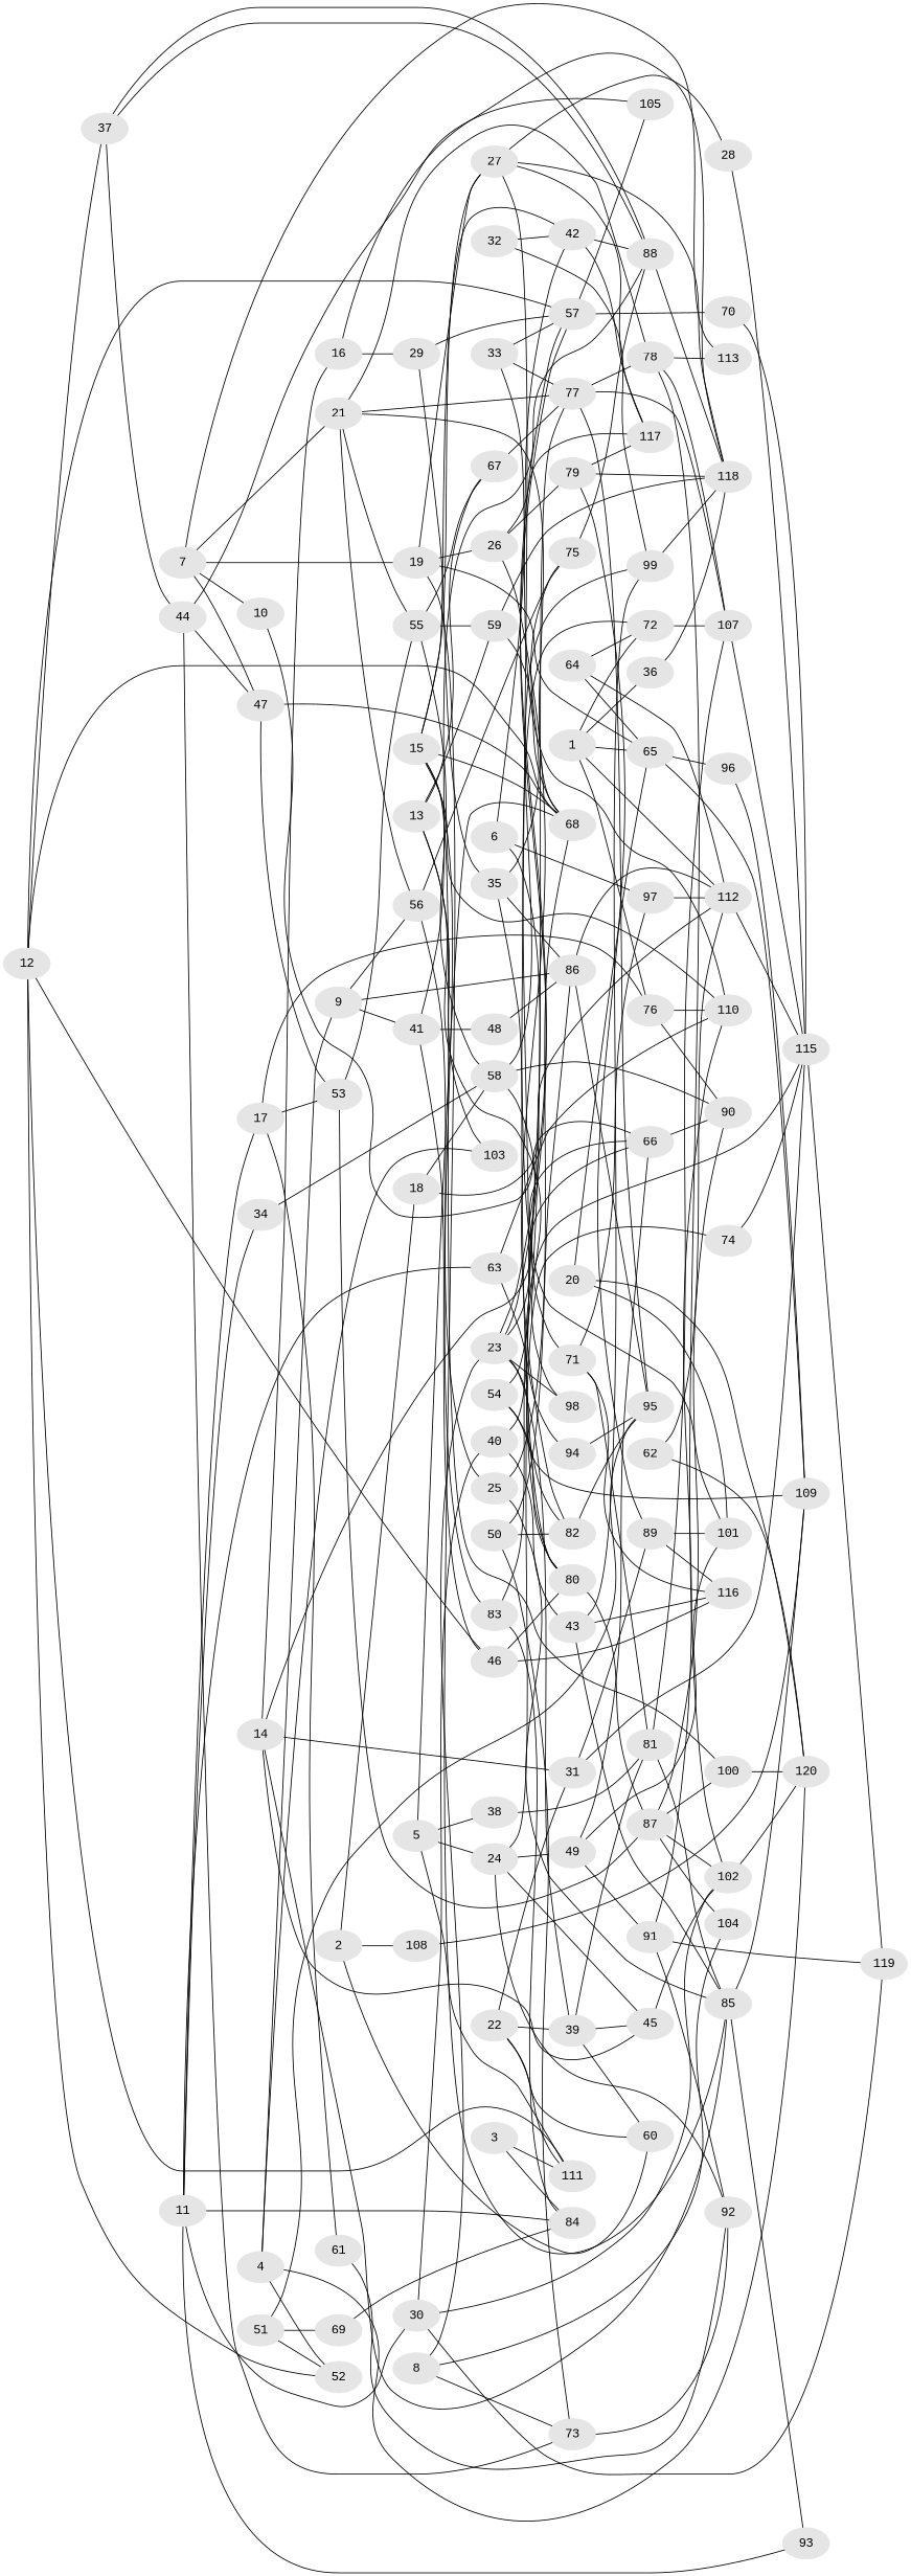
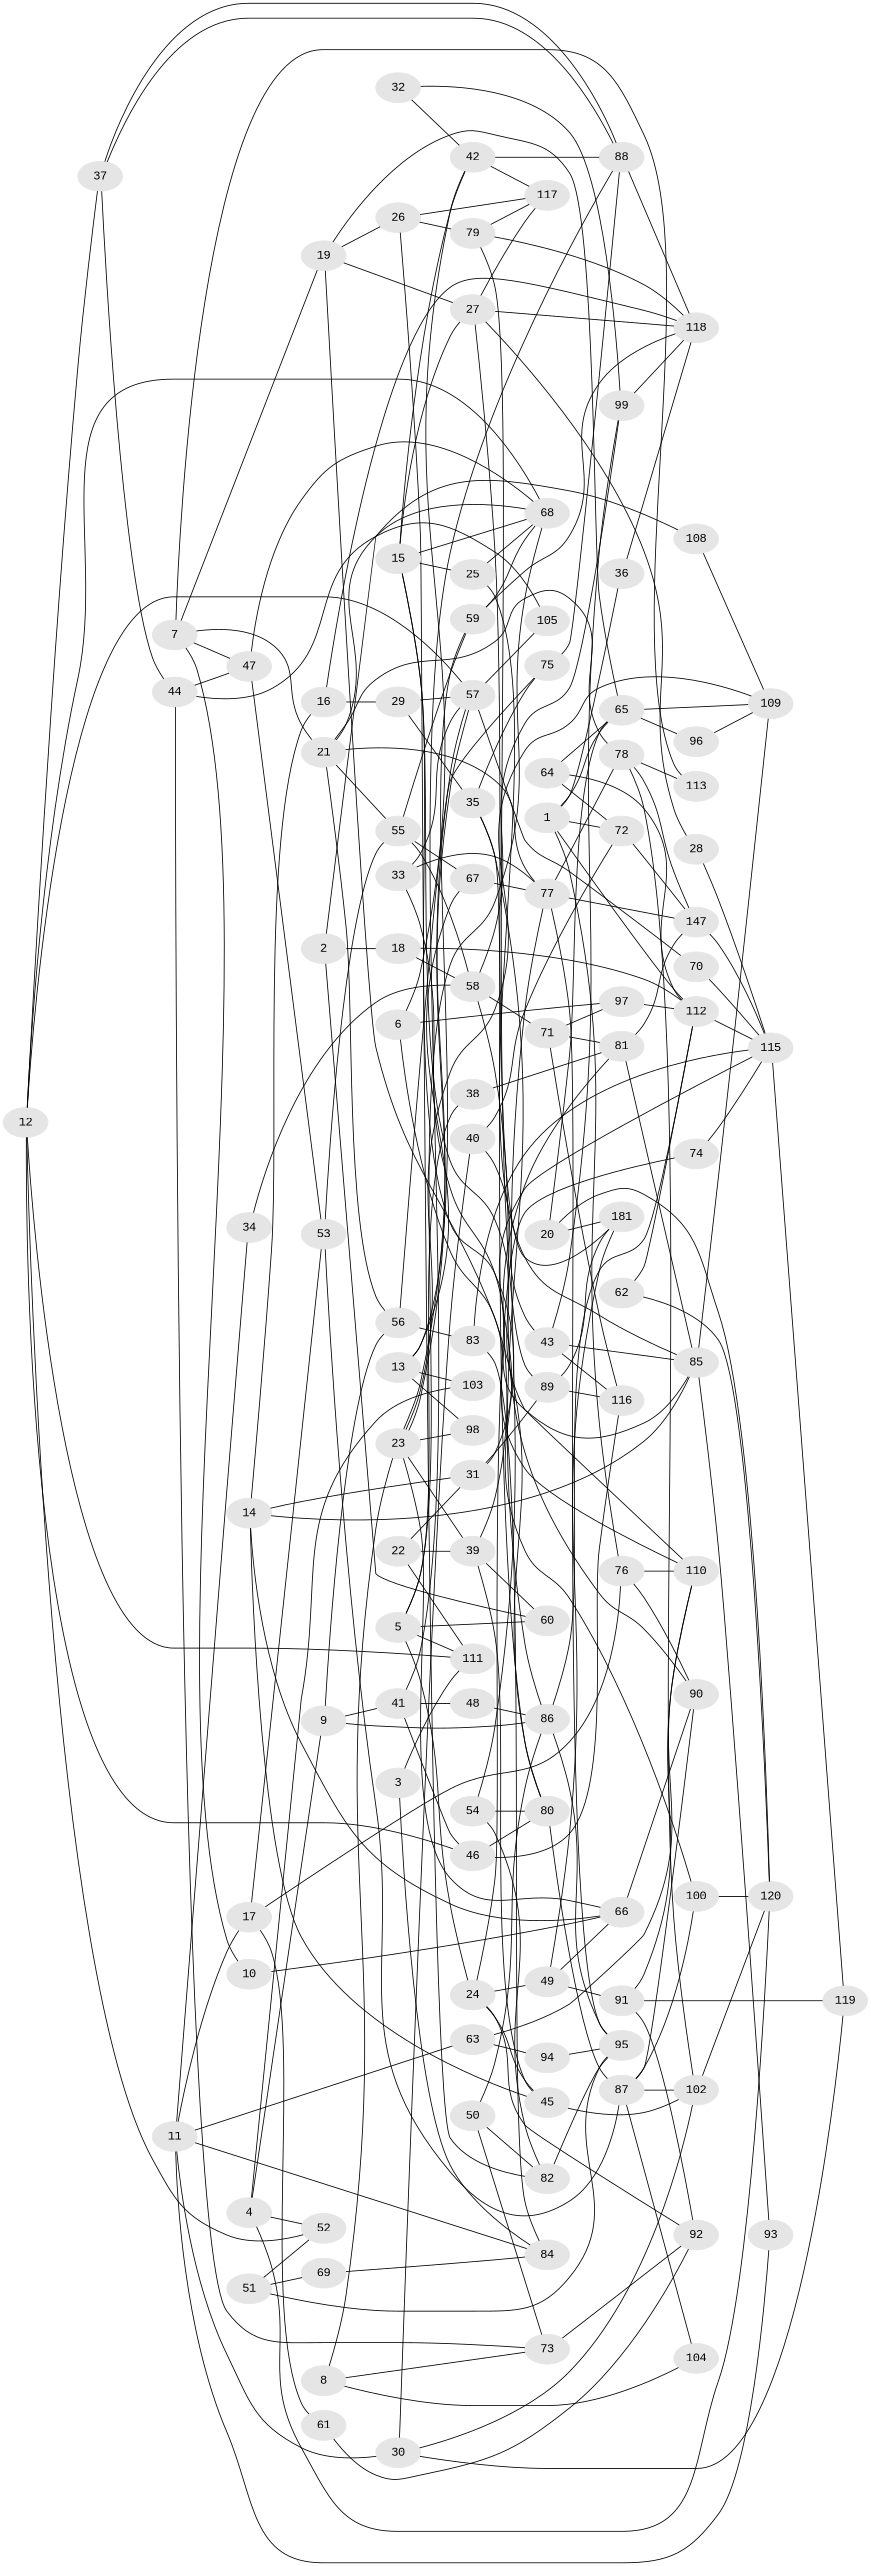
  graph {
    fontname="Liberation Mono"
    rankdir=LR
    node [color=gray90 fontname="Liberation Mono" style=filled]
    edge [fontname="Liberation Mono"]
    1
    36
    65
    72
    76
    112
    118
    109
    96
-   107
+   107 [label=147]
    110
    90
    115
    2
    18
    60
    108
    58
    3
    84
    111
    4
    9
    52
    103
    120
    41
    56
    86
    5
    24
    38
    68
    45
    49
    74
    92
    81
    6
    42
    80
    97
    117
    88
    87
    7
    10
    19
    21
    47
    113
    66
    85
    27
    26
    55
    77
    78
    53
    8
    23
    73
    104
    57
    98
    39
    46
    48
    75
    83
    95
    11
    17
    30
    34
    63
    93
    61
    40
    102
    119
    94
    12
    37
    44
    116
    105
    70
    13
    59
    67
    14
    16
    31
    29
    89
    15
    25
    100
    28
    35
    99
    71
    79
    82
    20
-   101
+   101 [label=181]
    22
    91
    43
    32
    33
    50
    51
    69
    54
    62
    64
    1 -- 36
    1 -- 65
    1 -- 72
    1 -- 76
    1 -- 112
    36 -- 118
    65 -- 109
    65 -- 96
    72 -- 107
    76 -- 110
    76 -- 90
    112 -- 115
    96 -- 109
    107 -- 115
    115 -- 119
    2 -- 18
    2 -- 60
    2 -- 108
    18 -- 112
    18 -- 58
    108 -- 109
    58 -- 90
    58 -- 99
    58 -- 71
    3 -- 84
    3 -- 111
    4 -- 9
    4 -- 52
    4 -- 103
    4 -- 120
    9 -- 41
    9 -- 56
    9 -- 86
    41 -- 88
    41 -- 46
    41 -- 48
    56 -- 75
    56 -- 83
    86 -- 112
    86 -- 95
-   22 -- 60
+   5 -- 60
    5 -- 111
    5 -- 24
    5 -- 38
    5 -- 68
    24 -- 45
    24 -- 49
    24 -- 74
    24 -- 92
    38 -- 81
    45 -- 102
    49 -- 66
    49 -- 101
    49 -- 91
    74 -- 115
    81 -- 107
    81 -- 85
    6 -- 42
    6 -- 80
    6 -- 97
    42 -- 117
    42 -- 88
    80 -- 87
    97 -- 112
    88 -- 118
    87 -- 90
    87 -- 104
    87 -- 102
    87 -- 100
    7 -- 10
    7 -- 19
    7 -- 21
    7 -- 47
    7 -- 113
    10 -- 66
    19 -- 65
    19 -- 85
    19 -- 27
    19 -- 26
    21 -- 56
    21 -- 68
    21 -- 55
    21 -- 77
    21 -- 78
    47 -- 68
    47 -- 53
    66 -- 90
    85 -- 109
    85 -- 93
    27 -- 118
    27 -- 80
    27 -- 117
    27 -- 28
    26 -- 117
    26 -- 79
    26 -- 82
    55 -- 58
    55 -- 59
    55 -- 67
    77 -- 107
    77 -- 78
    77 -- 95
    78 -- 107
    78 -- 113
    78 -- 102
    53 -- 87
    53 -- 55
    8 -- 23
    8 -- 73
    8 -- 104
    23 -- 109
    23 -- 66
    23 -- 57
    23 -- 57
    23 -- 98
    23 -- 39
    73 -- 92
    57 -- 105
    57 -- 70
    39 -- 60
    39 -- 45
    39 -- 81
    46 -- 80
    46 -- 116
    48 -- 86
    75 -- 88
    83 -- 115
    83 -- 84
    11 -- 84
    11 -- 17
    11 -- 30
    11 -- 34
    11 -- 63
    11 -- 93
    17 -- 76
    17 -- 53
    17 -- 61
    30 -- 40
    30 -- 102
    30 -- 119
    34 -- 58
    63 -- 110
    63 -- 94
    61 -- 92
    40 -- 72
    40 -- 43
    102 -- 120
    94 -- 95
    12 -- 111
    12 -- 52
    12 -- 68
    12 -- 57
    12 -- 46
    12 -- 37
    37 -- 88
    37 -- 88
    37 -- 44
    44 -- 47
    44 -- 73
    44 -- 105
    70 -- 115
    13 -- 103
    13 -- 98
    13 -- 59
    13 -- 67
    59 -- 118
    59 -- 68
    67 -- 77
    14 -- 45
    14 -- 66
    14 -- 85
    14 -- 16
    14 -- 31
    16 -- 118
    16 -- 29
    31 -- 115
    31 -- 89
    29 -- 57
    29 -- 35
    89 -- 116
    89 -- 101
    15 -- 110
    15 -- 68
    15 -- 42
    15 -- 27
    15 -- 25
    15 -- 100
    25 -- 68
    25 -- 85
    100 -- 120
    28 -- 115
    35 -- 86
    35 -- 75
    35 -- 101
    99 -- 118
    71 -- 81
    71 -- 97
    71 -- 116
    79 -- 118
    79 -- 117
    79 -- 89
    82 -- 95
    20 -- 65
    20 -- 120
    20 -- 101
    22 -- 111
    22 -- 39
    22 -- 31
    91 -- 110
    91 -- 92
    91 -- 119
    43 -- 85
    43 -- 116
    43 -- 99
    32 -- 42
    32 -- 99
    33 -- 110
    33 -- 77
    33 -- 57
    50 -- 86
    50 -- 73
    50 -- 82
    51 -- 52
    51 -- 95
    51 -- 69
    69 -- 84
    54 -- 80
    54 -- 77
    54 -- 82
    62 -- 112
    62 -- 120
    64 -- 65
    64 -- 72
    64 -- 112
  }
